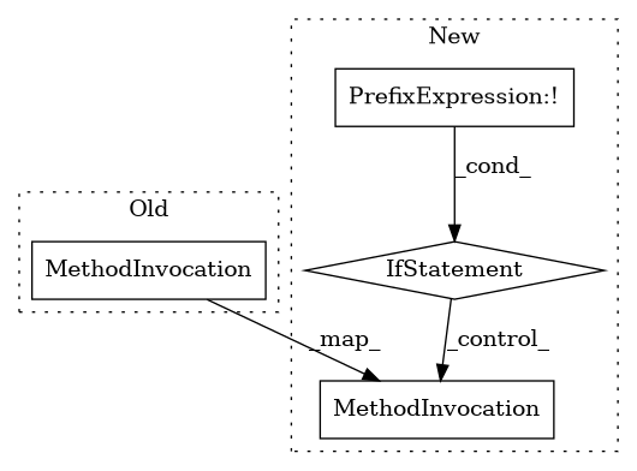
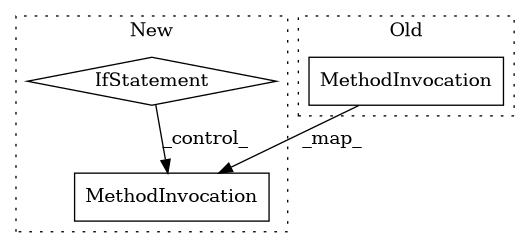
  digraph {
    node [a=32 l=9 shape=box]
    n1 [a=25 l="4,2" label=IfStatement s="1692,1759" shape=diamond]
    n2 [label=MethodInvocation s=1786]
-   n3 [a=38 l=-1697 label="PrefixExpression:!" s=1696]
    n4 [label=MethodInvocation s=915]
    subgraph cluster_1 {
      label=New
      style=dotted
      n1
      n2
-     n3
    }
    subgraph cluster_2 {
      label=Old
      style=dotted
      n4
    }
    n1 -> n2 [label=_control_]
-   n3 -> n1 [label=_cond_]
    n4 -> n2 [label=_map_]
  }
